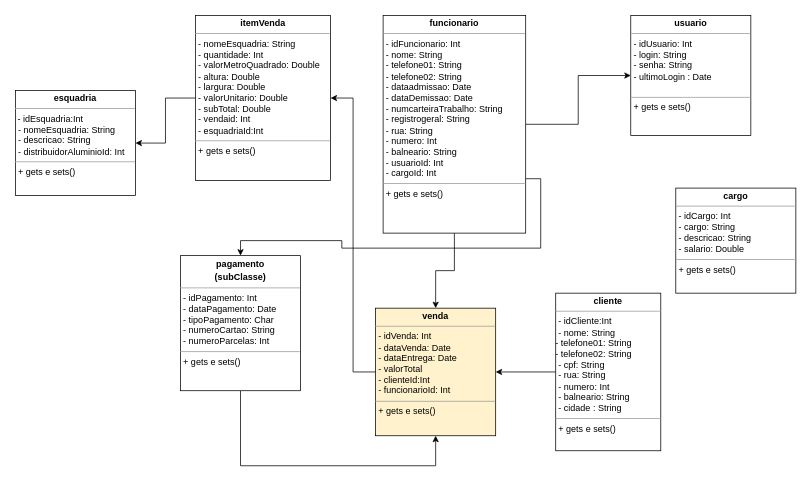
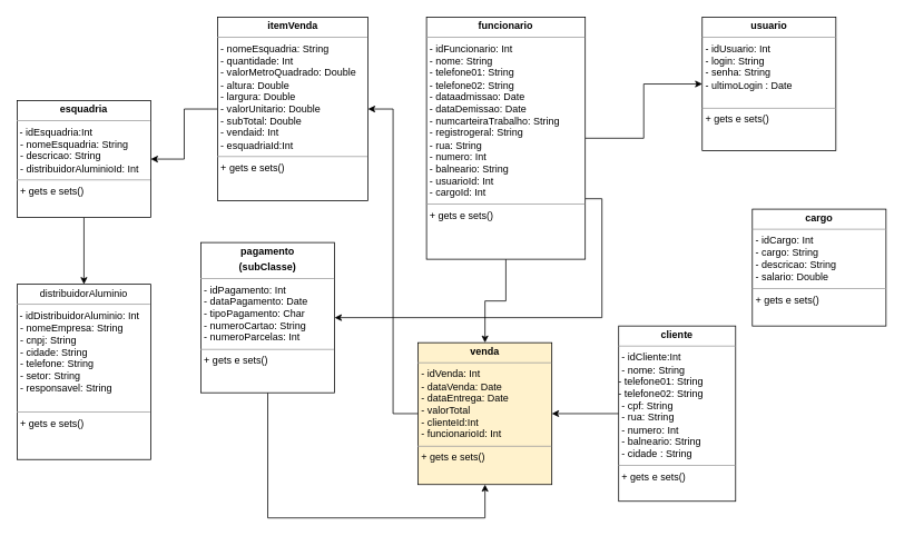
  <mxCell id="0" />
  <mxCell id="1" parent="0" />
  <mxCell id="2" value="&lt;p style=&quot;margin:0px;margin-top:4px;text-align:center;&quot;&gt;&lt;font style=&quot;vertical-align: inherit;&quot;&gt;&lt;font style=&quot;vertical-align: inherit;&quot;&gt;&lt;b&gt;&lt;font style=&quot;vertical-align: inherit;&quot;&gt;&lt;font style=&quot;vertical-align: inherit;&quot;&gt;&lt;font style=&quot;vertical-align: inherit;&quot;&gt;&lt;font style=&quot;vertical-align: inherit;&quot;&gt;usuario&lt;/font&gt;&lt;/font&gt;&lt;/font&gt;&lt;/font&gt;&lt;/b&gt;&lt;/font&gt;&lt;/font&gt;&lt;/p&gt;&lt;hr size=&quot;1&quot;&gt;&lt;p style=&quot;margin:0px;margin-left:4px;&quot;&gt;- idUsuario: Int&lt;/p&gt;&lt;p style=&quot;margin:0px;margin-left:4px;&quot;&gt;&lt;font style=&quot;vertical-align: inherit;&quot;&gt;&lt;font style=&quot;vertical-align: inherit;&quot;&gt;&lt;font style=&quot;vertical-align: inherit;&quot;&gt;&lt;font style=&quot;vertical-align: inherit;&quot;&gt;&lt;font style=&quot;vertical-align: inherit;&quot;&gt;&lt;font style=&quot;vertical-align: inherit;&quot;&gt;- login: String &lt;/font&gt;&lt;/font&gt;&lt;/font&gt;&lt;/font&gt;&lt;/font&gt;&lt;/font&gt;&lt;br&gt;&lt;font style=&quot;vertical-align: inherit;&quot;&gt;&lt;font style=&quot;vertical-align: inherit;&quot;&gt;&lt;font style=&quot;vertical-align: inherit;&quot;&gt;&lt;font style=&quot;vertical-align: inherit;&quot;&gt;&lt;font style=&quot;vertical-align: inherit;&quot;&gt;&lt;font style=&quot;vertical-align: inherit;&quot;&gt;- senha: String&lt;/font&gt;&lt;/font&gt;&lt;/font&gt;&lt;/font&gt;&lt;/font&gt;&lt;/font&gt;&lt;/p&gt;&lt;p style=&quot;margin:0px;margin-left:4px;&quot;&gt;&lt;font style=&quot;vertical-align: inherit;&quot;&gt;&lt;font style=&quot;vertical-align: inherit;&quot;&gt;&lt;font style=&quot;vertical-align: inherit;&quot;&gt;&lt;font style=&quot;vertical-align: inherit;&quot;&gt;&lt;font style=&quot;vertical-align: inherit;&quot;&gt;&lt;font style=&quot;vertical-align: inherit;&quot;&gt;&lt;font style=&quot;vertical-align: inherit;&quot;&gt;&lt;font style=&quot;vertical-align: inherit;&quot;&gt;- ultimoLogin : Date&lt;/font&gt;&lt;/font&gt;&lt;/font&gt;&lt;/font&gt;&lt;/font&gt;&lt;/font&gt;&lt;/font&gt;&lt;/font&gt;&lt;/p&gt;&lt;p style=&quot;margin:0px;margin-left:4px;&quot;&gt;&lt;br&gt;&lt;/p&gt;&lt;hr size=&quot;1&quot;&gt;&lt;p style=&quot;margin:0px;margin-left:4px;&quot;&gt;+ gets e sets()&lt;br&gt;&lt;/p&gt;" style="verticalAlign=top;align=left;overflow=fill;fontSize=12;fontFamily=Helvetica;html=1;whiteSpace=wrap;" parent="1" vertex="1"><mxGeometry x="840" y="20" width="160" height="160" as="geometry" /></mxCell>
  <mxCell id="3" style="edgeStyle=orthogonalEdgeStyle;rounded=0;orthogonalLoop=1;jettySize=auto;html=1;" parent="1" source="6" target="2" edge="1"><mxGeometry relative="1" as="geometry" /></mxCell>
  <mxCell id="4" style="edgeStyle=orthogonalEdgeStyle;rounded=0;orthogonalLoop=1;jettySize=auto;html=1;exitX=1;exitY=0.75;exitDx=0;exitDy=0;" parent="1" source="6" target="13" edge="1"><mxGeometry relative="1" as="geometry" /></mxCell>
  <mxCell id="5" style="edgeStyle=orthogonalEdgeStyle;rounded=0;orthogonalLoop=1;jettySize=auto;html=1;entryX=0.5;entryY=0;entryDx=0;entryDy=0;" parent="1" source="6" target="9" edge="1"><mxGeometry relative="1" as="geometry" /></mxCell>
  <mxCell id="6" value="&lt;p style=&quot;margin:0px;margin-top:4px;text-align:center;&quot;&gt;&lt;font style=&quot;vertical-align: inherit;&quot;&gt;&lt;font style=&quot;vertical-align: inherit;&quot;&gt;&lt;b&gt;funcionario&lt;/b&gt;&lt;/font&gt;&lt;/font&gt;&lt;/p&gt;&lt;hr size=&quot;1&quot;&gt;&lt;p style=&quot;margin:0px;margin-left:4px;&quot;&gt;&lt;font style=&quot;vertical-align: inherit;&quot;&gt;&lt;font style=&quot;vertical-align: inherit;&quot;&gt;- idFuncionario: Int&lt;/font&gt;&lt;/font&gt;&lt;span style=&quot;background-color: initial;&quot;&gt;&amp;nbsp;&lt;/span&gt;&lt;/p&gt;&lt;p style=&quot;margin:0px;margin-left:4px;&quot;&gt;&lt;font style=&quot;vertical-align: inherit;&quot;&gt;&lt;font style=&quot;vertical-align: inherit;&quot;&gt;- nome: String&lt;/font&gt;&lt;/font&gt;&lt;br&gt;&lt;font style=&quot;vertical-align: inherit;&quot;&gt;&lt;font style=&quot;vertical-align: inherit;&quot;&gt;- telefone01: String&lt;br&gt;&lt;/font&gt;&lt;/font&gt;&lt;/p&gt;&lt;p style=&quot;margin:0px;margin-left:4px;&quot;&gt;&lt;font style=&quot;vertical-align: inherit;&quot;&gt;&lt;font style=&quot;vertical-align: inherit;&quot;&gt;- telefone02: String&lt;br&gt;&lt;/font&gt;&lt;/font&gt;&lt;/p&gt;&lt;p style=&quot;margin:0px;margin-left:4px;&quot;&gt;&lt;font style=&quot;vertical-align: inherit;&quot;&gt;&lt;font style=&quot;vertical-align: inherit;&quot;&gt;- dataadmissao: Date&lt;/font&gt;&lt;/font&gt;&lt;/p&gt;&lt;p style=&quot;margin:0px;margin-left:4px;&quot;&gt;&lt;font style=&quot;vertical-align: inherit;&quot;&gt;&lt;font style=&quot;vertical-align: inherit;&quot;&gt;&lt;font style=&quot;vertical-align: inherit;&quot;&gt;&lt;font style=&quot;vertical-align: inherit;&quot;&gt;- dataDemissao: Date&lt;/font&gt;&lt;/font&gt;&lt;/font&gt;&lt;/font&gt;&lt;/p&gt;&lt;p style=&quot;margin:0px;margin-left:4px;&quot;&gt;&lt;font style=&quot;vertical-align: inherit;&quot;&gt;&lt;font style=&quot;vertical-align: inherit;&quot;&gt;&lt;font style=&quot;vertical-align: inherit;&quot;&gt;&lt;font style=&quot;vertical-align: inherit;&quot;&gt;- numcarteiraTrabalho: String&lt;/font&gt;&lt;/font&gt;&lt;/font&gt;&lt;/font&gt;&lt;/p&gt;&lt;p style=&quot;margin:0px;margin-left:4px;&quot;&gt;&lt;font style=&quot;vertical-align: inherit;&quot;&gt;&lt;font style=&quot;vertical-align: inherit;&quot;&gt;&lt;font style=&quot;vertical-align: inherit;&quot;&gt;&lt;font style=&quot;vertical-align: inherit;&quot;&gt;- registrogeral: String&lt;/font&gt;&lt;/font&gt;&lt;/font&gt;&lt;/font&gt;&lt;/p&gt;&lt;p style=&quot;margin:0px;margin-left:4px;&quot;&gt;&lt;font style=&quot;vertical-align: inherit;&quot;&gt;&lt;font style=&quot;vertical-align: inherit;&quot;&gt;&lt;font style=&quot;vertical-align: inherit;&quot;&gt;&lt;font style=&quot;vertical-align: inherit;&quot;&gt;- rua: String&lt;/font&gt;&lt;/font&gt;&lt;/font&gt;&lt;/font&gt;&lt;/p&gt;&lt;p style=&quot;margin:0px;margin-left:4px;&quot;&gt;&lt;font style=&quot;vertical-align: inherit;&quot;&gt;&lt;font style=&quot;vertical-align: inherit;&quot;&gt;&lt;font style=&quot;vertical-align: inherit;&quot;&gt;&lt;font style=&quot;vertical-align: inherit;&quot;&gt;- numero: Int&lt;/font&gt;&lt;/font&gt;&lt;/font&gt;&lt;/font&gt;&lt;/p&gt;&lt;p style=&quot;margin:0px;margin-left:4px;&quot;&gt;&lt;font style=&quot;vertical-align: inherit;&quot;&gt;&lt;font style=&quot;vertical-align: inherit;&quot;&gt;&lt;font style=&quot;vertical-align: inherit;&quot;&gt;&lt;font style=&quot;vertical-align: inherit;&quot;&gt;- balneario: String&amp;nbsp;&lt;/font&gt;&lt;/font&gt;&lt;/font&gt;&lt;/font&gt;&lt;/p&gt;&lt;p style=&quot;margin:0px;margin-left:4px;&quot;&gt;&lt;font style=&quot;vertical-align: inherit;&quot;&gt;&lt;font style=&quot;vertical-align: inherit;&quot;&gt;&lt;font style=&quot;vertical-align: inherit;&quot;&gt;&lt;font style=&quot;vertical-align: inherit;&quot;&gt;- usuarioId: Int&lt;/font&gt;&lt;/font&gt;&lt;/font&gt;&lt;/font&gt;&lt;/p&gt;&lt;p style=&quot;margin:0px;margin-left:4px;&quot;&gt;&lt;font style=&quot;vertical-align: inherit;&quot;&gt;&lt;font style=&quot;vertical-align: inherit;&quot;&gt;&lt;font style=&quot;vertical-align: inherit;&quot;&gt;&lt;font style=&quot;vertical-align: inherit;&quot;&gt;- cargoId: Int&lt;/font&gt;&lt;/font&gt;&lt;/font&gt;&lt;/font&gt;&lt;/p&gt;&lt;hr size=&quot;1&quot;&gt;&lt;p style=&quot;margin:0px;margin-left:4px;&quot;&gt;+ gets e sets()&lt;br&gt;&lt;/p&gt;" style="verticalAlign=top;align=left;overflow=fill;fontSize=12;fontFamily=Helvetica;html=1;whiteSpace=wrap;" parent="1" vertex="1"><mxGeometry x="510" y="20" width="190" height="290" as="geometry" /></mxCell>
  <mxCell id="7" value="&lt;p style=&quot;margin:0px;margin-top:4px;text-align:center;&quot;&gt;&lt;b&gt;cargo&lt;/b&gt;&lt;/p&gt;&lt;hr size=&quot;1&quot;&gt;&lt;p style=&quot;margin:0px;margin-left:4px;&quot;&gt;- idCargo: Int&lt;/p&gt;&lt;p style=&quot;margin:0px;margin-left:4px;&quot;&gt;- cargo: String&lt;/p&gt;&lt;p style=&quot;margin:0px;margin-left:4px;&quot;&gt;- descricao: String&lt;/p&gt;&lt;p style=&quot;margin:0px;margin-left:4px;&quot;&gt;- salario: Double&lt;/p&gt;&lt;hr size=&quot;1&quot;&gt;&lt;p style=&quot;margin:0px;margin-left:4px;&quot;&gt;+ gets e sets()&lt;br&gt;&lt;/p&gt;" style="verticalAlign=top;align=left;overflow=fill;fontSize=12;fontFamily=Helvetica;html=1;whiteSpace=wrap;" parent="1" vertex="1"><mxGeometry x="900" y="250" width="160" height="140" as="geometry" /></mxCell>
  <mxCell id="8" style="edgeStyle=orthogonalEdgeStyle;rounded=0;orthogonalLoop=1;jettySize=auto;html=1;entryX=1;entryY=0.5;entryDx=0;entryDy=0;" parent="1" source="9" target="15" edge="1"><mxGeometry relative="1" as="geometry" /></mxCell>
  <mxCell id="9" value="&lt;p style=&quot;margin:0px;margin-top:4px;text-align:center;&quot;&gt;&lt;b&gt;venda&lt;/b&gt;&lt;/p&gt;&lt;hr size=&quot;1&quot;&gt;&lt;p style=&quot;margin:0px;margin-left:4px;&quot;&gt;- idVenda: Int&lt;/p&gt;&lt;p style=&quot;margin:0px;margin-left:4px;&quot;&gt;- dataVenda: Date&lt;/p&gt;&lt;p style=&quot;margin:0px;margin-left:4px;&quot;&gt;- dataEntrega: Date&lt;/p&gt;&lt;p style=&quot;margin:0px;margin-left:4px;&quot;&gt;- valorTotal&lt;/p&gt;&lt;p style=&quot;margin:0px;margin-left:4px;&quot;&gt;- clienteId:Int&lt;/p&gt;&lt;p style=&quot;margin:0px;margin-left:4px;&quot;&gt;- funcionarioId: Int&lt;span style=&quot;&quot;&gt;&lt;span style=&quot;white-space: pre;&quot;&gt;&amp;nbsp;&amp;nbsp;&amp;nbsp;&amp;nbsp;&lt;/span&gt;&lt;/span&gt;&lt;/p&gt;&lt;hr size=&quot;1&quot;&gt;&lt;p style=&quot;margin:0px;margin-left:4px;&quot;&gt;+ gets e sets()&lt;br&gt;&lt;/p&gt;" style="verticalAlign=top;align=left;overflow=fill;fontSize=12;fontFamily=Helvetica;html=1;whiteSpace=wrap;fillColor=#fff2cc;" parent="1" vertex="1"><mxGeometry x="500" y="410" width="160" height="170" as="geometry" /></mxCell>
  <mxCell id="10" style="edgeStyle=orthogonalEdgeStyle;rounded=0;orthogonalLoop=1;jettySize=auto;html=1;exitX=0;exitY=0.5;exitDx=0;exitDy=0;entryX=1;entryY=0.5;entryDx=0;entryDy=0;" parent="1" source="11" target="9" edge="1"><mxGeometry relative="1" as="geometry" /></mxCell>
  <mxCell id="11" value="&lt;p style=&quot;margin:0px;margin-top:4px;text-align:center;&quot;&gt;&lt;b&gt;cliente&lt;/b&gt;&lt;/p&gt;&lt;hr size=&quot;1&quot;&gt;&lt;p style=&quot;margin:0px;margin-left:4px;&quot;&gt;- idCliente:Int&lt;/p&gt;&lt;p style=&quot;margin:0px;margin-left:4px;&quot;&gt;- nome: String&lt;/p&gt;- telefone01: String&lt;br&gt;- telefone02: String&lt;br&gt;&lt;p style=&quot;margin:0px;margin-left:4px;&quot;&gt;- cpf: String&amp;nbsp;&lt;/p&gt;&lt;p style=&quot;margin:0px;margin-left:4px;&quot;&gt;- rua: String&lt;/p&gt;&lt;p style=&quot;margin:0px;margin-left:4px;&quot;&gt;- numero: Int&lt;/p&gt;&lt;p style=&quot;margin:0px;margin-left:4px;&quot;&gt;- balneario: String&lt;/p&gt;&lt;p style=&quot;margin:0px;margin-left:4px;&quot;&gt;- cidade : String&lt;/p&gt;&lt;hr size=&quot;1&quot;&gt;&lt;p style=&quot;margin:0px;margin-left:4px;&quot;&gt;+ gets e sets()&lt;br&gt;&lt;/p&gt;" style="verticalAlign=top;align=left;overflow=fill;fontSize=12;fontFamily=Helvetica;html=1;whiteSpace=wrap;" parent="1" vertex="1"><mxGeometry x="740" y="390" width="140" height="210" as="geometry" /></mxCell>
  <mxCell id="12" style="edgeStyle=orthogonalEdgeStyle;rounded=0;orthogonalLoop=1;jettySize=auto;html=1;entryX=0.5;entryY=1;entryDx=0;entryDy=0;" edge="1" parent="1" source="13" target="9"><mxGeometry relative="1" as="geometry"><Array as="points"><mxPoint x="320" y="620" /><mxPoint x="580" y="620" /></Array></mxGeometry></mxCell>
- <mxCell id="13" value="&lt;p style=&quot;margin:0px;margin-top:4px;text-align:center;&quot;&gt;&lt;b&gt;pagamento&lt;/b&gt;&lt;/p&gt;&lt;p style=&quot;margin:0px;margin-top:4px;text-align:center;&quot;&gt;&lt;b&gt;(subClasse)&lt;/b&gt;&lt;/p&gt;&lt;hr size=&quot;1&quot;&gt;&lt;p style=&quot;margin:0px;margin-left:4px;&quot;&gt;- idPagamento: Int&lt;/p&gt;&lt;p style=&quot;margin:0px;margin-left:4px;&quot;&gt;- dataPagamento: Date&lt;/p&gt;&lt;p style=&quot;margin:0px;margin-left:4px;&quot;&gt;- tipoPagamento: Char&lt;/p&gt;&lt;p style=&quot;margin:0px;margin-left:4px;&quot;&gt;- numeroCartao: String&lt;/p&gt;&lt;p style=&quot;margin:0px;margin-left:4px;&quot;&gt;- numeroParcelas: Int&lt;span style=&quot;background-color: initial;&quot;&gt;&amp;nbsp;&lt;/span&gt;&lt;/p&gt;&lt;hr size=&quot;1&quot;&gt;&lt;p style=&quot;margin:0px;margin-left:4px;&quot;&gt;+ gets e sets()&lt;br&gt;&lt;/p&gt;" style="verticalAlign=top;align=left;overflow=fill;fontSize=12;fontFamily=Helvetica;html=1;whiteSpace=wrap;" parent="1" vertex="1"><mxGeometry x="240" y="340" width="160" height="180" as="geometry" /></mxCell>
+ <mxCell id="13" value="&lt;p style=&quot;margin:0px;margin-top:4px;text-align:center;&quot;&gt;&lt;b&gt;pagamento&lt;/b&gt;&lt;/p&gt;&lt;p style=&quot;margin:0px;margin-top:4px;text-align:center;&quot;&gt;&lt;b&gt;(subClasse)&lt;/b&gt;&lt;/p&gt;&lt;hr size=&quot;1&quot;&gt;&lt;p style=&quot;margin:0px;margin-left:4px;&quot;&gt;- idPagamento: Int&lt;/p&gt;&lt;p style=&quot;margin:0px;margin-left:4px;&quot;&gt;- dataPagamento: Date&lt;/p&gt;&lt;p style=&quot;margin:0px;margin-left:4px;&quot;&gt;- tipoPagamento: Char&lt;/p&gt;&lt;p style=&quot;margin:0px;margin-left:4px;&quot;&gt;- numeroCartao: String&lt;/p&gt;&lt;p style=&quot;margin:0px;margin-left:4px;&quot;&gt;- numeroParcelas: Int&lt;span style=&quot;background-color: initial;&quot;&gt;&amp;nbsp;&lt;/span&gt;&lt;/p&gt;&lt;hr size=&quot;1&quot;&gt;&lt;p style=&quot;margin:0px;margin-left:4px;&quot;&gt;+ gets e sets()&lt;br&gt;&lt;/p&gt;" style="verticalAlign=top;align=left;overflow=fill;fontSize=12;fontFamily=Helvetica;html=1;whiteSpace=wrap;" parent="1" vertex="1"><mxGeometry x="240" y="290" width="160" height="180" as="geometry" /></mxCell>
  <mxCell id="14" style="edgeStyle=orthogonalEdgeStyle;rounded=0;orthogonalLoop=1;jettySize=auto;html=1;entryX=1;entryY=0.5;entryDx=0;entryDy=0;" parent="1" source="15" target="17" edge="1"><mxGeometry relative="1" as="geometry" /></mxCell>
  <mxCell id="15" value="&lt;p style=&quot;margin:0px;margin-top:4px;text-align:center;&quot;&gt;&lt;b&gt;itemVenda&lt;/b&gt;&lt;/p&gt;&lt;hr size=&quot;1&quot;&gt;&lt;p style=&quot;margin:0px;margin-left:4px;&quot;&gt;- nomeEsquadria: String&lt;/p&gt;&lt;p style=&quot;margin:0px;margin-left:4px;&quot;&gt;- quantidade: Int&lt;/p&gt;&lt;p style=&quot;margin:0px;margin-left:4px;&quot;&gt;- valorMetroQuadrado: Double&lt;/p&gt;&lt;p style=&quot;margin:0px;margin-left:4px;&quot;&gt;- altura: Double&lt;/p&gt;&lt;p style=&quot;margin:0px;margin-left:4px;&quot;&gt;- largura: Double&lt;/p&gt;&lt;p style=&quot;margin:0px;margin-left:4px;&quot;&gt;- valorUnitario: Double&lt;/p&gt;&lt;p style=&quot;margin:0px;margin-left:4px;&quot;&gt;- subTotal: Double&lt;/p&gt;&lt;p style=&quot;margin:0px;margin-left:4px;&quot;&gt;- vendaid: Int&lt;/p&gt;&lt;p style=&quot;margin:0px;margin-left:4px;&quot;&gt;- esquadriaId:Int&lt;/p&gt;&lt;hr size=&quot;1&quot;&gt;&lt;p style=&quot;margin:0px;margin-left:4px;&quot;&gt;+ gets e sets()&lt;br&gt;&lt;/p&gt;" style="verticalAlign=top;align=left;overflow=fill;fontSize=12;fontFamily=Helvetica;html=1;whiteSpace=wrap;" parent="1" vertex="1"><mxGeometry x="260" y="20" width="180" height="220" as="geometry" /></mxCell>
+ <mxCell id="16" style="edgeStyle=orthogonalEdgeStyle;rounded=0;orthogonalLoop=1;jettySize=auto;html=1;" parent="1" source="17" target="18" edge="1"><mxGeometry relative="1" as="geometry" /></mxCell>
  <mxCell id="17" value="&lt;p style=&quot;margin:0px;margin-top:4px;text-align:center;&quot;&gt;&lt;b&gt;esquadria&lt;/b&gt;&lt;/p&gt;&lt;hr size=&quot;1&quot;&gt;&amp;nbsp;- idEsquadria:Int&lt;br&gt;&lt;p style=&quot;margin:0px;margin-left:4px;&quot;&gt;- nomeEsquadria: String&lt;/p&gt;&lt;p style=&quot;margin:0px;margin-left:4px;&quot;&gt;- descricao: String&lt;/p&gt;&lt;p style=&quot;margin:0px;margin-left:4px;&quot;&gt;- distribuidorAluminioId: Int&lt;/p&gt;&lt;hr size=&quot;1&quot;&gt;&lt;p style=&quot;margin:0px;margin-left:4px;&quot;&gt;+ gets e sets()&lt;br&gt;&lt;/p&gt;&lt;p style=&quot;margin:0px;margin-left:4px;&quot;&gt;&lt;br&gt;&lt;/p&gt;" style="verticalAlign=top;align=left;overflow=fill;fontSize=12;fontFamily=Helvetica;html=1;whiteSpace=wrap;" parent="1" vertex="1"><mxGeometry x="20" y="120" width="160" height="140" as="geometry" /></mxCell>
+ <mxCell id="18" value="&lt;p style=&quot;margin:0px;margin-top:4px;text-align:center;&quot;&gt;distribuidorAluminio&lt;/p&gt;&lt;hr size=&quot;1&quot;&gt;&amp;nbsp;- idDistribuidorAluminio: Int&lt;br&gt;&lt;p style=&quot;margin:0px;margin-left:4px;&quot;&gt;- nomeEmpresa: String&lt;/p&gt;&lt;p style=&quot;margin:0px;margin-left:4px;&quot;&gt;- cnpj: String&lt;/p&gt;&lt;p style=&quot;margin:0px;margin-left:4px;&quot;&gt;- cidade: String&lt;/p&gt;&lt;p style=&quot;border-color: var(--border-color); margin: 0px 0px 0px 4px;&quot;&gt;- telefone: String&lt;/p&gt;&lt;p style=&quot;border-color: var(--border-color); margin: 0px 0px 0px 4px;&quot;&gt;- setor: String&lt;/p&gt;&lt;p style=&quot;border-color: var(--border-color); margin: 0px 0px 0px 4px;&quot;&gt;- responsavel: String&lt;/p&gt;&lt;div&gt;&lt;br&gt;&lt;/div&gt;&lt;hr size=&quot;1&quot;&gt;&lt;p style=&quot;margin:0px;margin-left:4px;&quot;&gt;+ gets e sets()&lt;br&gt;&lt;/p&gt;" style="verticalAlign=top;align=left;overflow=fill;fontSize=12;fontFamily=Helvetica;html=1;whiteSpace=wrap;" parent="1" vertex="1"><mxGeometry x="20" y="340" width="160" height="210" as="geometry" /></mxCell>
  <mxCell id="19" style="edgeStyle=orthogonalEdgeStyle;rounded=0;orthogonalLoop=1;jettySize=auto;html=1;exitX=0.5;exitY=1;exitDx=0;exitDy=0;" parent="1" edge="1"><mxGeometry relative="1" as="geometry"><mxPoint x="815" y="216" as="sourcePoint" /><mxPoint x="815" y="216" as="targetPoint" /></mxGeometry></mxCell>
